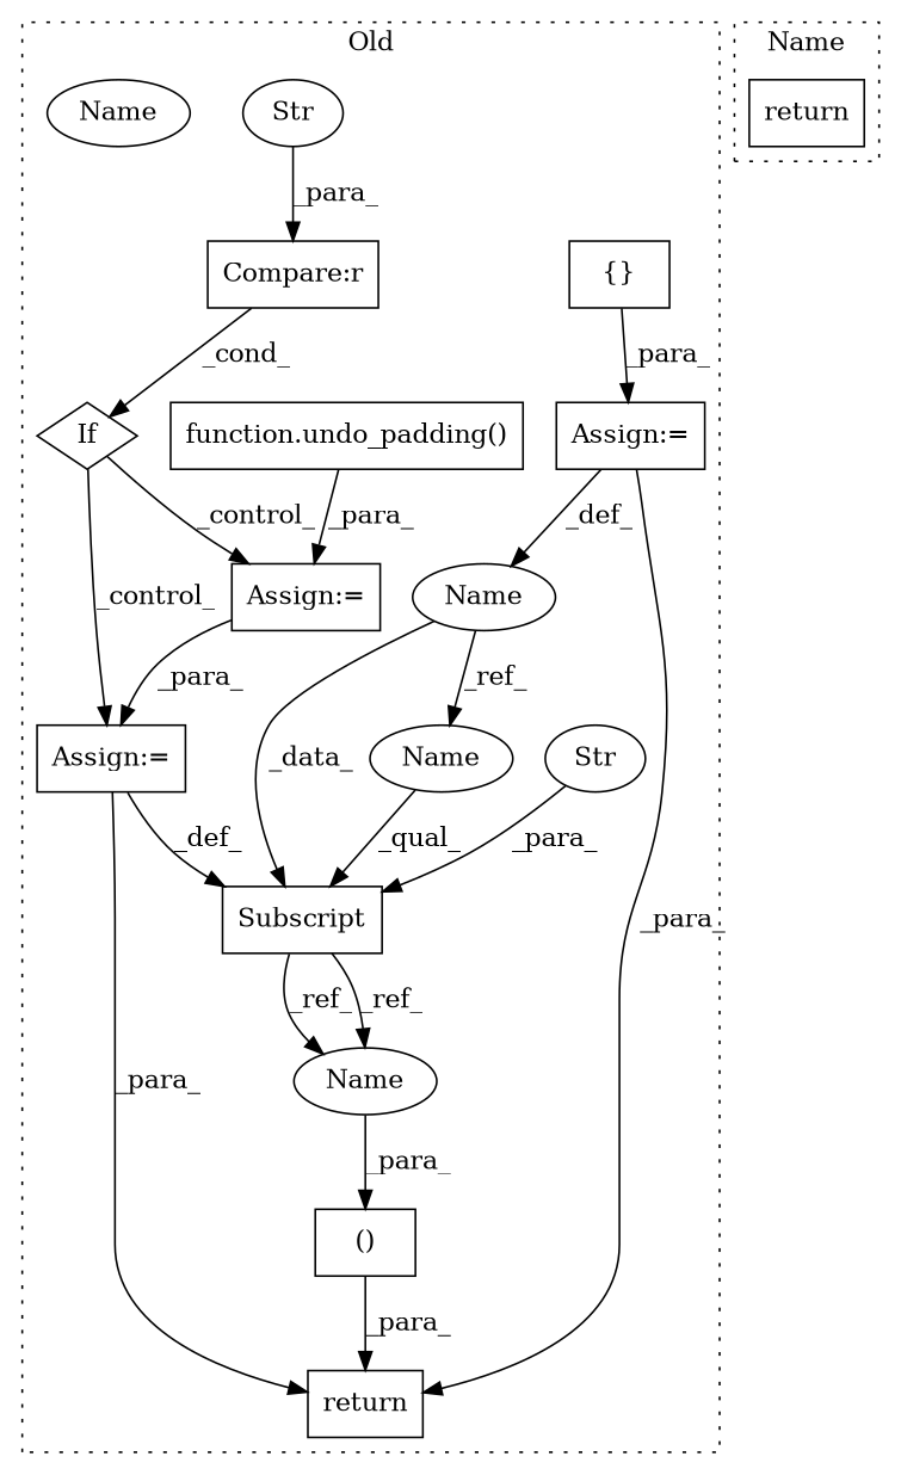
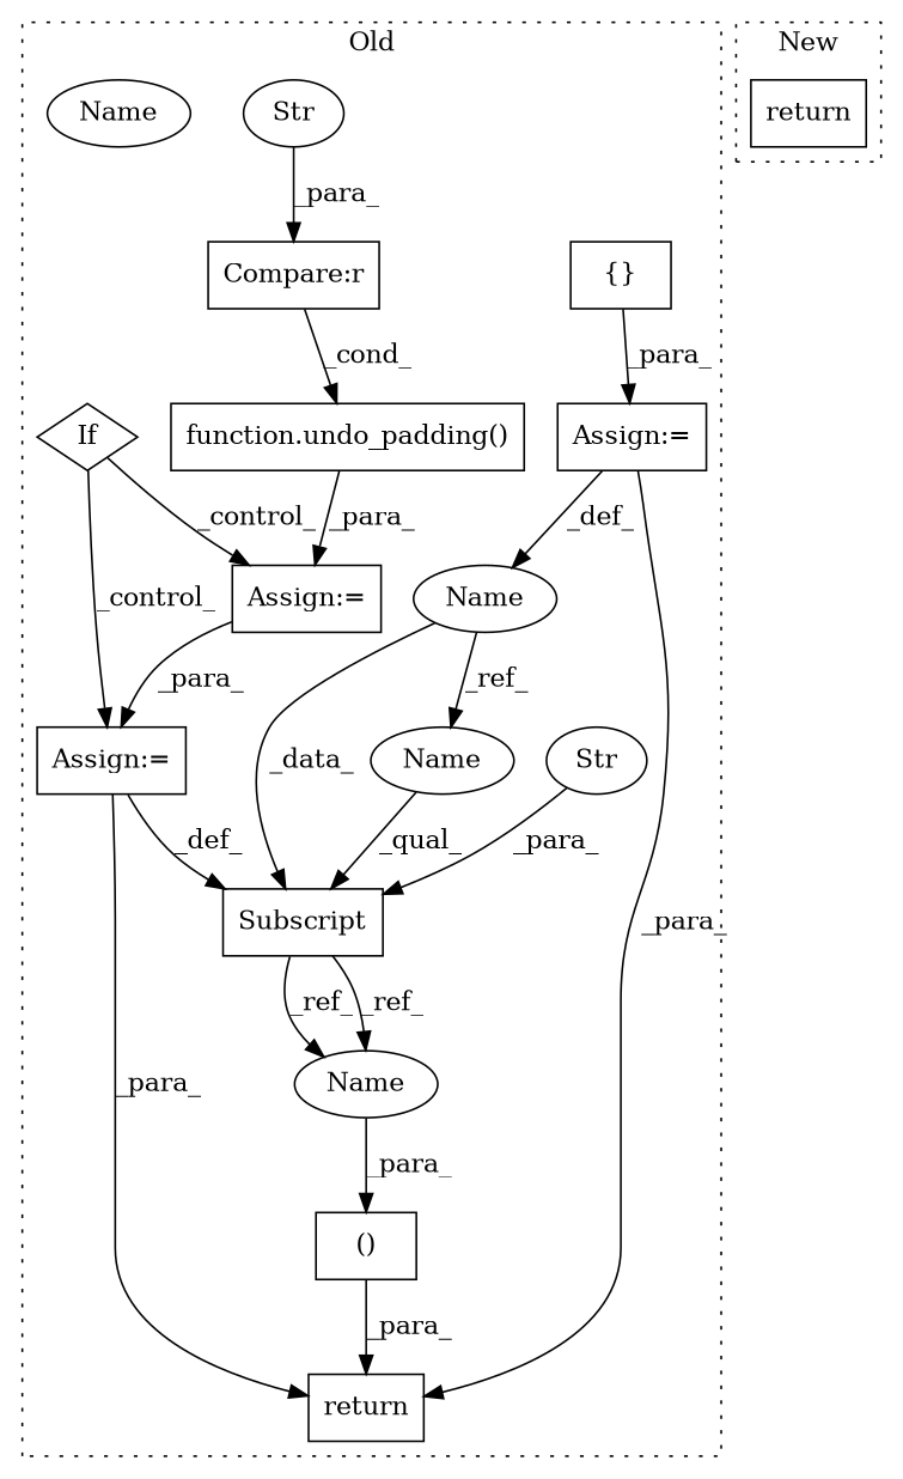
  digraph {
    node [a=87 l=5 s=2543 shape=box]
    n1 [a=75 l="13,1" label="function.undo_padding()" s="2259,2288"]
    n2 [a=54 l=7 label="()" s=2541]
    n3 [a=95 l="2,1" label="{}" s="1999,2000"]
    n4 [a=68 l=3 label="Assign:=" s=2368]
    n5 [a=68 l=3 label="Assign:=" s=2508]
    n6 [a=68 l=3 label="Assign:=" s=1996]
    n7 [a=93 l=7 label=return s=2530]
    n8 [label=Name s=1991 shape=ellipse]
    n9 [a=63 l="12,0" label=Subscript s="2496,0"]
    n10 [a=66 label=Str s=2502 shape=ellipse]
    n11 [a=96 l=3 label=If s=2010 shape=diamond]
    n12 [a=40 l=16 label="Compare:r" s=2013]
    n13 [a=66 l=7 label=Str s=2022 shape=ellipse]
    n14 [label=Name shape=ellipse]
    n15 [label=Name shape=ellipse]
    n16 [label=Name s=2496 shape=ellipse]
    n17 [a=93 l=7 label=return s=1226]
    subgraph cluster_1 {
      label=Old
      style=dotted
      n1
      n2
      n3
      n4
      n5
      n6
      n7
      n8
      n9
      n10
      n11
      n12
      n13
      n14
      n15
      n16
    }
    subgraph cluster_2 {
-     label=Name
+     label=New
      style=dotted
      n17
    }
    n1 -> n4 [label=_para_]
    n2 -> n7 [label=_para_]
    n3 -> n6 [label=_para_]
    n4 -> n5 [label=_para_]
    n5 -> n7 [label=_para_]
    n5 -> n9 [label=_def_]
    n6 -> n7 [label=_para_]
    n6 -> n8 [label=_def_]
    n8 -> n9 [label=_data_]
    n8 -> n16 [label=_ref_]
    n9 -> n15 [label=_ref_]
    n9 -> n15 [label=_ref_]
    n10 -> n9 [label=_para_]
    n11 -> n4 [label=_control_]
    n11 -> n5 [label=_control_]
-   n12 -> n11 [label=_cond_]
+   n12 -> n1 [label=_cond_]
    n13 -> n12 [label=_para_]
    n15 -> n2 [label=_para_]
    n16 -> n9 [label=_qual_]
  }
